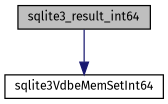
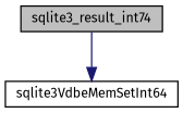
  digraph {
    rankdir=TB
    fontname="Fira Sans"
    node [color=black fontname="Fira Sans" fontsize=10 shape=record style=filled]
-   n1 [fillcolor=grey75 fontcolor=black height=0.2 label=sqlite3_result_int64 width=0.4]
+   n1 [fillcolor=grey75 fontcolor=black height=0.2 label=sqlite3_result_int74 width=0.4]
    n2 [fillcolor=white height=0.2 label=sqlite3VdbeMemSetInt64 width=0.4]
    n1 -> n2 [color=midnightblue fontname="Fira Sans" fontsize=10 labelfontname=Helvetica labelfontsize=10 style=solid]
  }
